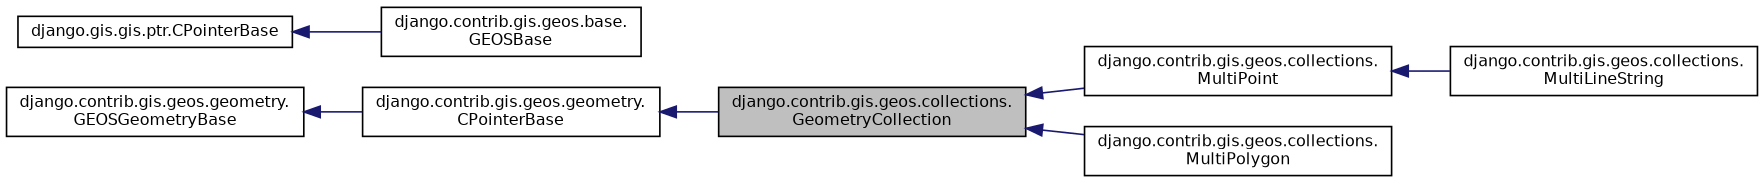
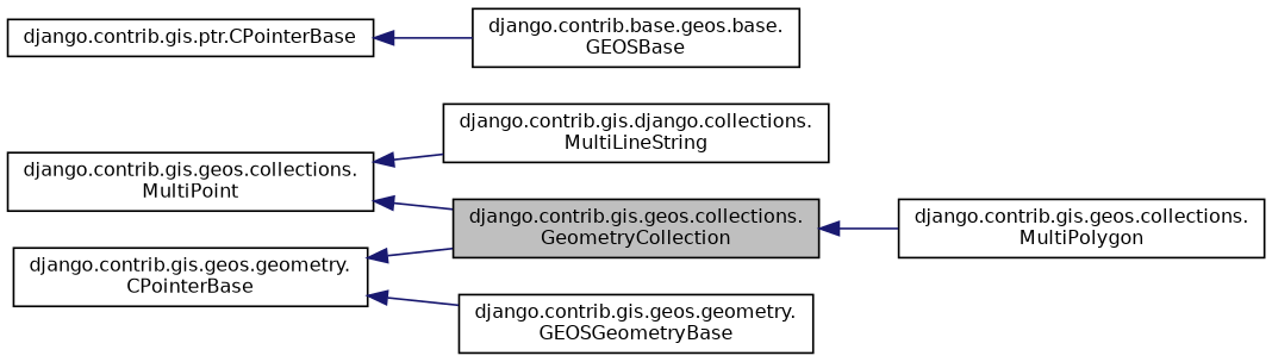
  digraph {
    rankdir=LR
    node [color=black fillcolor=white fontname=Helvetica fontsize=10 shape=record style=filled]
    edge [color=midnightblue dir=back fontname=Helvetica fontsize=10 labelfontname=Helvetica labelfontsize=10 style=solid]
    n1 [fillcolor=grey75 fontcolor=black height=0.2 label="django.contrib.gis.geos.collections.\lGeometryCollection" width=0.4]
    n2 [height=0.2 label="django.contrib.gis.geos.collections.\lMultiPoint" width=0.4]
    n3 [height=0.2 label="django.contrib.gis.geos.collections.\lMultiPolygon" width=0.4]
-   n4 [height=0.2 label="django.contrib.gis.geos.collections.\lMultiLineString" width=0.4]
+   n4 [height=0.2 label="django.contrib.gis.django.collections.\lMultiLineString" width=0.4]
    n5 [height=0.2 label="django.contrib.gis.geos.geometry.\lCPointerBase" width=0.4]
    n6 [height=0.2 label="django.contrib.gis.geos.geometry.\lGEOSGeometryBase" width=0.4]
-   n7 [height=0.2 label="django.contrib.gis.geos.base.\lGEOSBase" width=0.4]
-   n8 [height=0.2 label="django.gis.gis.ptr.CPointerBase" width=0.4]
-   n1 -> n2
+   n7 [height=0.2 label="django.contrib.base.geos.base.\lGEOSBase" width=0.4]
+   n8 [height=0.2 label="django.contrib.gis.ptr.CPointerBase" width=0.4]
+   n2 -> n1
    n1 -> n3
    n2 -> n4
    n5 -> n1
-   n6 -> n5
+   n5 -> n6
    n8 -> n7
  }
